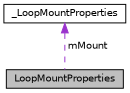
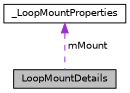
  digraph {
    node [color=black fontname=Helvetica fontsize=10 shape=record style=filled]
-   n1 [fillcolor=grey75 fontcolor=black height=0.2 label=LoopMountProperties width=0.4]
+   n1 [fillcolor=grey75 fontcolor=black height=0.2 label=LoopMountDetails width=0.4]
    n2 [fillcolor=white height=0.2 label=_LoopMountProperties width=0.4]
    n2 -> n1 [color=darkorchid3 dir=back fontname=Helvetica fontsize=10 label=" mMount" labelfontname=Helvetica labelfontsize=10 style=dashed]
  }
